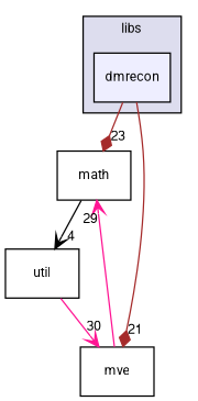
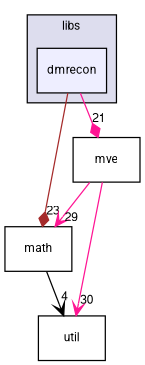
  digraph {
    compound=true
    fontname=Roboto
    node [fontname=Roboto fontsize=10 shape=box]
    edge [arrowhead=vee color=brown fontname=Roboto labeldistance=1.5 labelfontname=FreeSans labelfontsize=10]
    n1 [fillcolor="#eeeeff" label=dmrecon pencolor=black style=filled]
    n2 [label=math]
    n3 [label=mve]
    n4 [label=util]
    subgraph cluster_1 {
      bgcolor="#ddddee"
      fontsize=10
      label=libs
      pencolor=black
      n1
    }
    n1 -> n2 [arrowhead=diamond headlabel=23]
-   n1 -> n3 [arrowhead=diamond headlabel=21]
+   n1 -> n3 [arrowhead=diamond color=deeppink headlabel=21]
    n2 -> n4 [color=black headlabel=4]
    n3 -> n2 [color=deeppink headlabel=29]
-   n4 -> n3 [color=deeppink headlabel=30]
+   n3 -> n4 [color=deeppink headlabel=30]
  }
